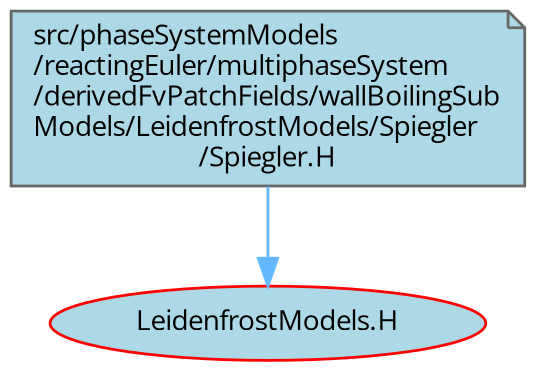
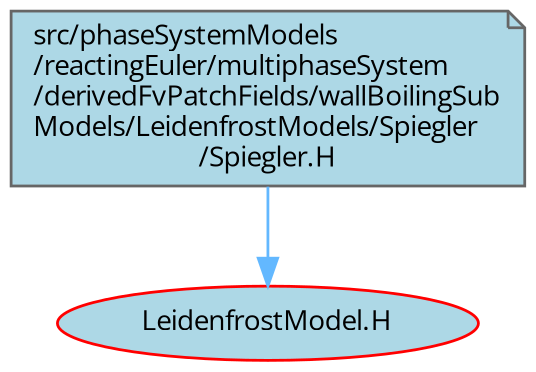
  digraph {
    fontname="Open Sans"
    node [fillcolor=lightblue fontname="Open Sans" fontsize=10 style=filled]
    n1 [color=gray40 fontcolor=black height=0.2 label="src/phaseSystemModels\l/reactingEuler/multiphaseSystem\l/derivedFvPatchFields/wallBoilingSub\lModels/LeidenfrostModels/Spiegler\l/Spiegler.H" shape=note width=0.4]
-   n2 [color=red height=0.2 label="LeidenfrostModels.H" shape=ellipse width=0.4]
+   n2 [color=red height=0.2 label="LeidenfrostModel.H" shape=ellipse width=0.4]
    n1 -> n2 [color=steelblue1 fontname="Open Sans" fontsize=10 labelfontname=Helvetica labelfontsize=10 style=solid]
  }
